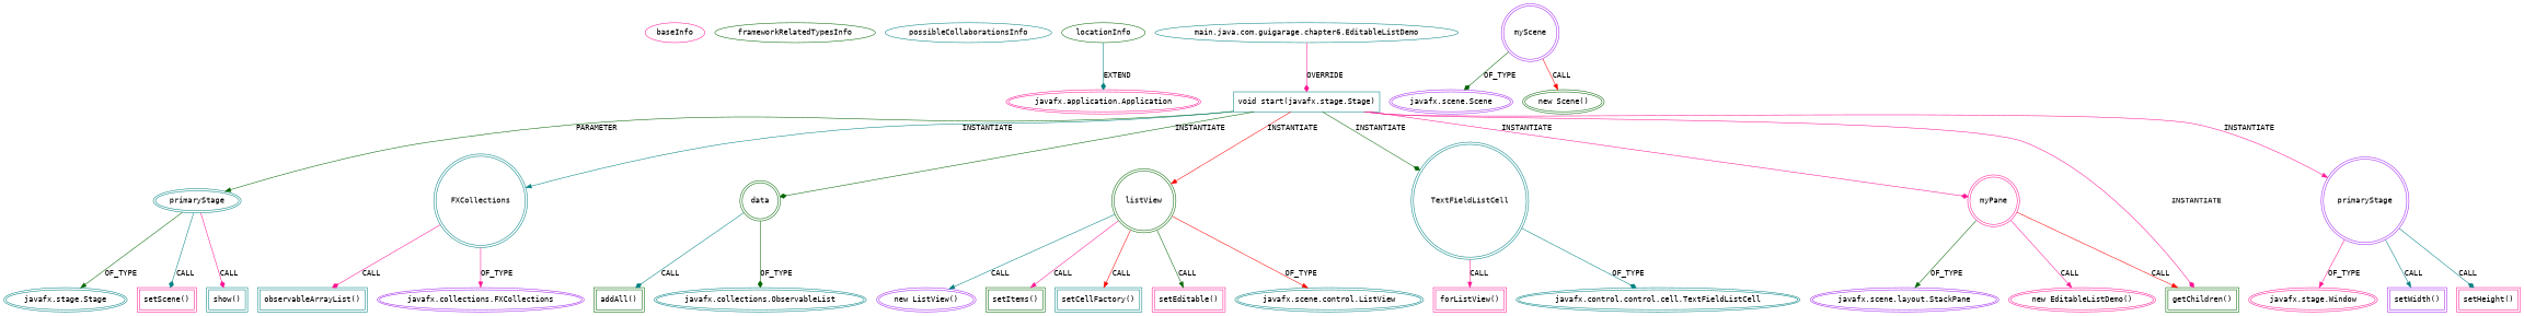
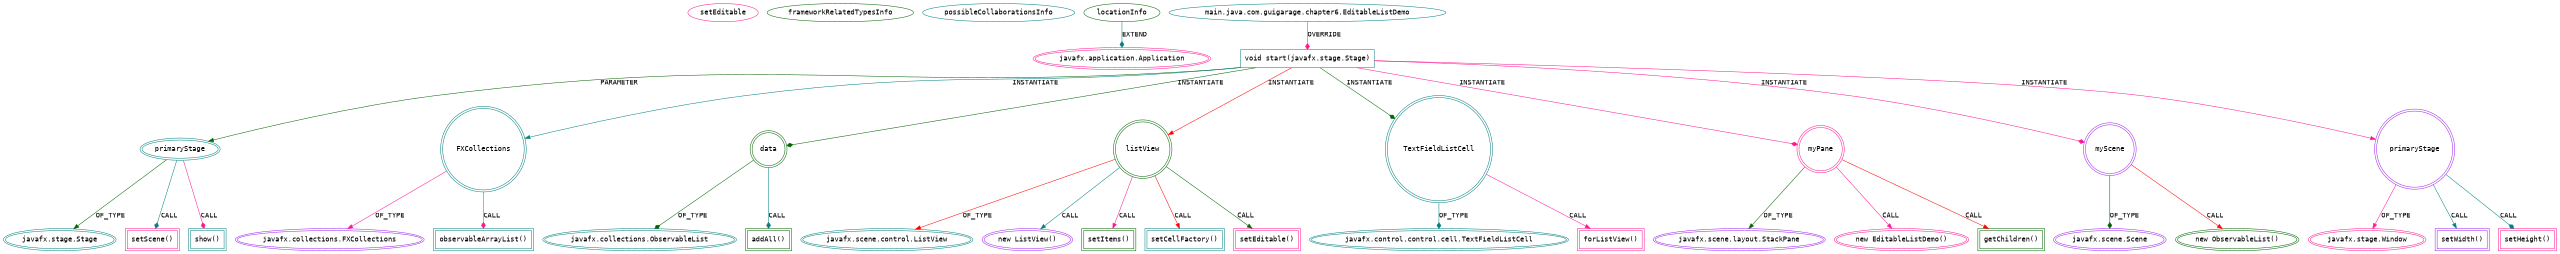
  digraph {
    fontname="DejaVu Sans Mono"
    node [color=teal fontname="DejaVu Sans Mono" isFrameworkType=true peripheries=2 vertexType=INSIDE_CALL]
    edge [arrowhead=normal color=deeppink fontname="DejaVu Sans Mono"]
-   baseInfo [category=extension_graph color=deeppink graphId=2894 isAnonymous=false possibleRelation=false isFrameworkType="" peripheries="" vertexType=""]
+   baseInfo [category=extension_graph color=deeppink graphId=2894 isAnonymous=false possibleRelation=false label=setEditable isFrameworkType="" peripheries="" vertexType=""]
    frameworkRelatedTypesInfo [0="javafx.application.Application" color=darkgreen isFrameworkType="" peripheries="" vertexType=""]
    possibleCollaborationsInfo [isFrameworkType="" peripheries="" vertexType=""]
    locationInfo [color=darkgreen contextSignature=EditableListDemo filePath="/guigarage-mastering-javafx-controls/mastering-javafx-controls-master/src/main/java/com/guigarage/chapter6/EditableListDemo.java" graphId=2894 projectName="guigarage-mastering-javafx-controls" isFrameworkType="" peripheries="" vertexType=""]
    n5 [color=deeppink label="javafx.application.Application" vertexType=FRAMEWORK_CLASS_TYPE]
    n6 [isFrameworkType=false label="main.java.com.guigarage.chapter6.EditableListDemo" vertexType=ROOT_CLIENT_CLASS_DECLARATION peripheries=""]
    n7 [isFrameworkType=false label="void start(javafx.stage.Stage)" shape=box vertexType=OVERRIDING_METHOD_DECLARATION peripheries=""]
    n8 [label=primaryStage vertexType=PARAMETER_DECLARATION]
    n9 [label=FXCollections shape=circle vertexType=VARIABLE_EXPRESION]
    n10 [color=darkgreen label=data shape=circle vertexType=VARIABLE_EXPRESION]
    n11 [color=darkgreen label=listView shape=circle vertexType=VARIABLE_EXPRESION]
    n12 [label=TextFieldListCell shape=circle vertexType=VARIABLE_EXPRESION]
    n13 [color=deeppink label=myPane shape=circle vertexType=VARIABLE_EXPRESION]
    n14 [color=purple label=myScene shape=circle vertexType=VARIABLE_EXPRESION]
    n15 [color=purple label=primaryStage shape=circle vertexType=VARIABLE_EXPRESION]
    n16 [label="javafx.stage.Stage" vertexType=FRAMEWORK_CLASS_TYPE]
    n17 [color=deeppink label="setScene()" shape=box]
    n18 [label="show()" shape=box]
    n19 [color=purple label="javafx.collections.FXCollections" vertexType=FRAMEWORK_CLASS_TYPE]
    n20 [label="observableArrayList()" shape=box]
    n21 [label="javafx.collections.ObservableList" vertexType=FRAMEWORK_INTERFACE_TYPE]
    n22 [color=darkgreen label="addAll()" shape=box]
    n23 [label="javafx.scene.control.ListView" vertexType=FRAMEWORK_CLASS_TYPE]
    n24 [color=purple label="new ListView()" vertexType=CONSTRUCTOR_CALL]
    n25 [color=darkgreen label="setItems()" shape=box]
    n26 [label="setCellFactory()" shape=box]
    n27 [color=deeppink label="setEditable()" shape=box]
    n28 [label="javafx.control.control.cell.TextFieldListCell" vertexType=FRAMEWORK_CLASS_TYPE]
    n29 [color=deeppink label="forListView()" shape=box]
    n30 [color=purple label="javafx.scene.layout.StackPane" vertexType=FRAMEWORK_CLASS_TYPE]
    n31 [color=deeppink label="new EditableListDemo()" vertexType=CONSTRUCTOR_CALL]
    n32 [color=darkgreen label="getChildren()" shape=box]
    n33 [color=purple label="javafx.scene.Scene" vertexType=FRAMEWORK_CLASS_TYPE]
-   n34 [color=darkgreen label="new Scene()" vertexType=CONSTRUCTOR_CALL]
+   n34 [color=darkgreen label="new ObservableList()" vertexType=CONSTRUCTOR_CALL]
    n35 [color=deeppink label="javafx.stage.Window" vertexType=FRAMEWORK_CLASS_TYPE]
    n36 [color=purple label="setWidth()" shape=box]
    n37 [color=deeppink label="setHeight()" shape=box]
    locationInfo -> n5 [arrowhead=diamond color=teal label=EXTEND]
    n6 -> n7 [arrowhead=diamond label=OVERRIDE]
    n7 -> n8 [color=darkgreen label=PARAMETER]
    n7 -> n9 [color=teal label=INSTANTIATE]
    n7 -> n10 [arrowhead=diamond color=darkgreen label=INSTANTIATE]
    n7 -> n11 [color=red label=INSTANTIATE]
    n7 -> n12 [arrowhead=diamond color=darkgreen label=INSTANTIATE]
    n7 -> n13 [arrowhead=diamond label=INSTANTIATE]
-   n7 -> n32 [arrowhead=diamond label=INSTANTIATE]
+   n7 -> n14 [arrowhead=diamond label=INSTANTIATE]
    n7 -> n15 [label=INSTANTIATE]
    n8 -> n16 [color=darkgreen label=OF_TYPE]
    n8 -> n17 [arrowhead=diamond color=teal label=CALL]
    n8 -> n18 [arrowhead=diamond label=CALL]
    n9 -> n19 [label=OF_TYPE]
    n9 -> n20 [arrowhead=diamond label=CALL]
    n10 -> n21 [arrowhead=diamond color=darkgreen label=OF_TYPE]
    n10 -> n22 [arrowhead=diamond color=teal label=CALL]
    n11 -> n23 [color=red label=OF_TYPE]
    n11 -> n24 [color=teal label=CALL]
    n11 -> n25 [label=CALL]
    n11 -> n26 [color=red label=CALL]
    n11 -> n27 [color=darkgreen label=CALL]
    n12 -> n28 [arrowhead=diamond color=teal label=OF_TYPE]
    n12 -> n29 [label=CALL]
    n13 -> n30 [color=darkgreen label=OF_TYPE]
    n13 -> n31 [label=CALL]
    n13 -> n32 [color=red label=CALL]
    n14 -> n33 [arrowhead=diamond color=darkgreen label=OF_TYPE]
    n14 -> n34 [color=red label=CALL]
    n15 -> n35 [label=OF_TYPE]
    n15 -> n36 [color=teal label=CALL]
    n15 -> n37 [arrowhead=diamond color=teal label=CALL]
  }
